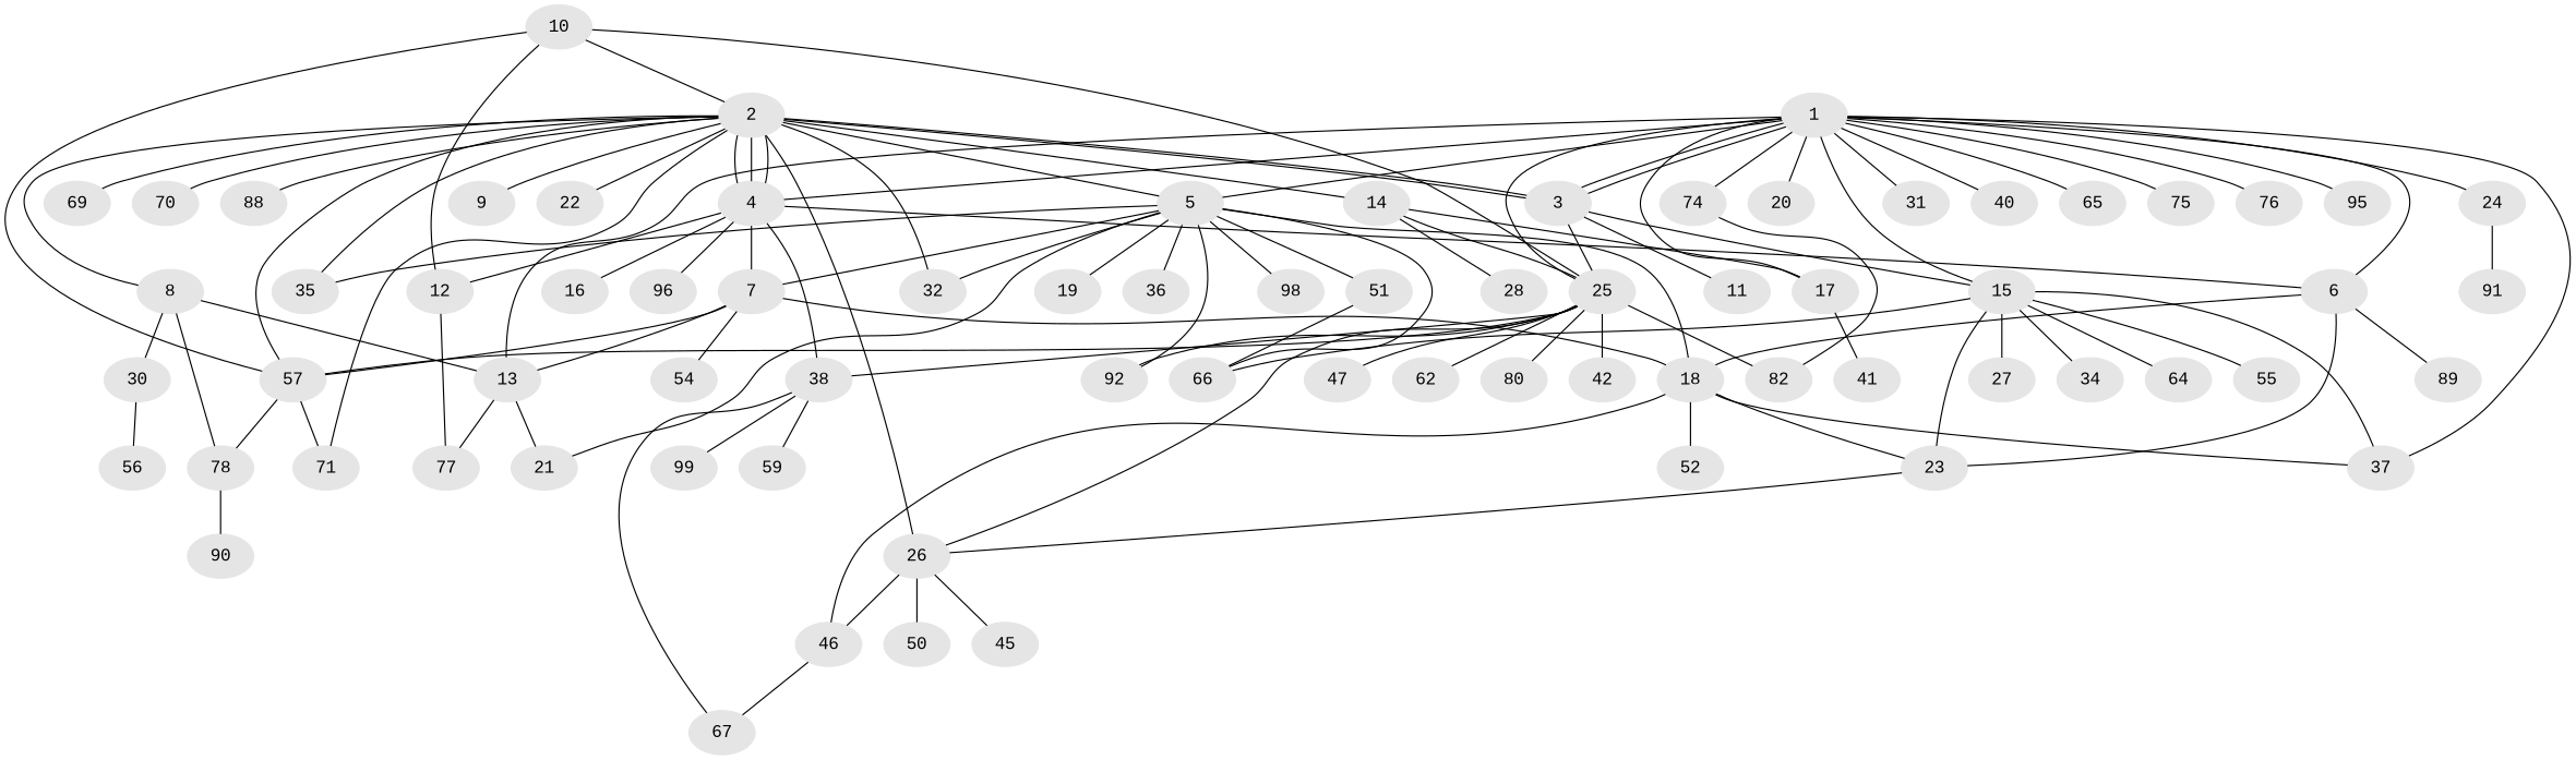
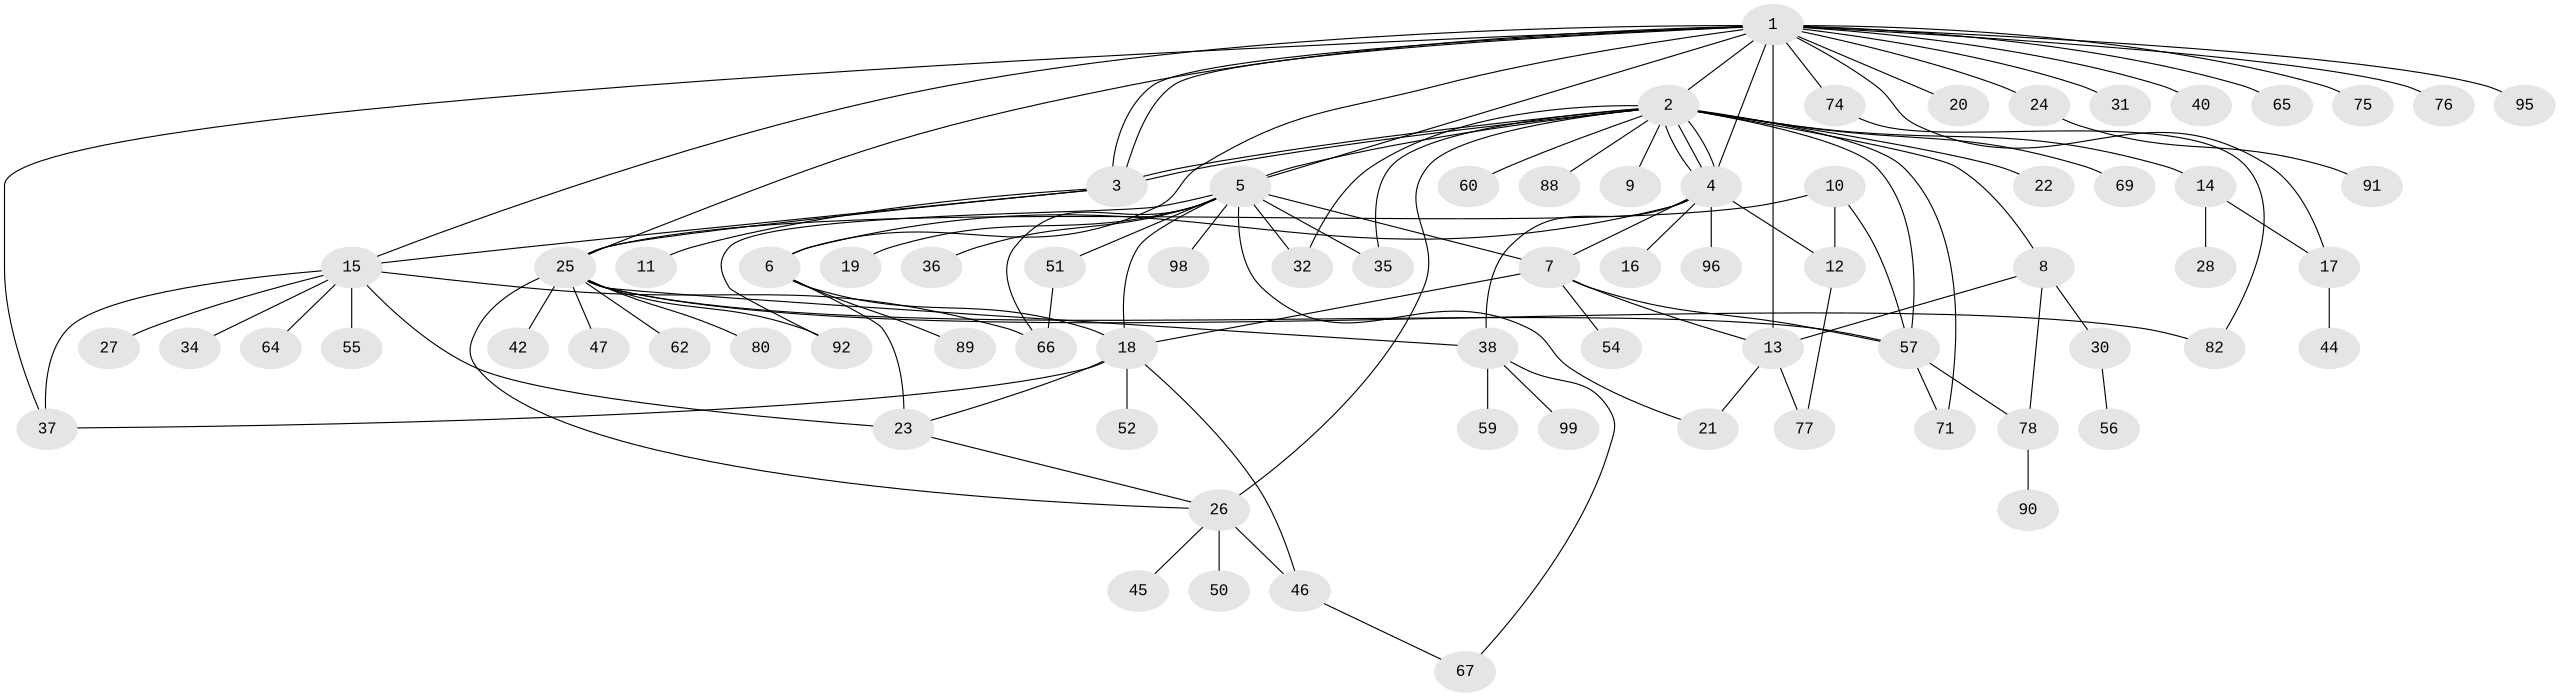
  graph {
    fontname="Liberation Mono"
    node [color=gray90 fontname="Liberation Mono" style=filled]
    edge [fontname="Liberation Mono"]
    1 [super="+85"]
    2 [super="+43"]
    3 [super="+73"]
    4 [super="+81"]
    5 [super="+33"]
    6 [super="+63"]
    13 [super="+87"]
    15 [super="+83"]
    17 [super="+102"]
    20
    24
    25 [super="+44"]
    31
    37 [super="+58"]
    40
    65
    74
    75
    76
    95
    8 [super="+29"]
    9 [super="+103"]
    14 [super="+94"]
    22
    26 [super="+39"]
    32
    35 [super="+53"]
    57 [super="+104"]
    69 [super="+97"]
-   70
+   70 [label=60]
    71
    88
    11
    7 [super="+79"]
    12 [super="+49"]
    16
    38 [super="+60"]
    96
    18 [super="+68"]
    19
    36
    51
    66 [super="+86"]
    92
    98
    21
    23 [super="+61"]
    89
    77 [super="+101"]
    27
    34
    64
    55
-   41
+   41 [label=44]
    91
    42 [super="+100"]
    47
    62
    80
    82
    78 [super="+84"]
    30
    28
    46 [super="+72"]
    45 [super="+48"]
    50
    10 [super="+93"]
    54
    59
    67
    99
    52
    90
    56
-   10 -- 2
+   1 -- 2
    1 -- 3
    1 -- 3
    1 -- 4
    1 -- 5 [weight=2]
    1 -- 6
    1 -- 13
    1 -- 15
    1 -- 17
    1 -- 20
    1 -- 24
    1 -- 25
    1 -- 31
    1 -- 37
    1 -- 40
    1 -- 65
    1 -- 74
    1 -- 75
    1 -- 76
    1 -- 95
    2 -- 3
    2 -- 3
    2 -- 4
    2 -- 4
    2 -- 4
    2 -- 5
    2 -- 8
    2 -- 9
    2 -- 14 [weight=2]
    2 -- 22
    2 -- 26 [weight=2]
    2 -- 32
    2 -- 35
    2 -- 57
    2 -- 69
    2 -- 70
    2 -- 71
    2 -- 88
    3 -- 15
    3 -- 25
    3 -- 11
    4 -- 6
    4 -- 7 [weight=2]
    4 -- 12
    4 -- 16
    4 -- 38
    4 -- 96
    5 -- 32
    5 -- 35
    5 -- 7
    5 -- 18
    5 -- 19
    5 -- 36
    5 -- 51
    5 -- 66
    5 -- 92
    5 -- 98
    5 -- 21
    6 -- 18
    6 -- 23 [weight=2]
    6 -- 89
    13 -- 21
    13 -- 77
    15 -- 37
    15 -- 66
    15 -- 23
    15 -- 27
    15 -- 34
    15 -- 64
    15 -- 55
    17 -- 41
    24 -- 91
    25 -- 26
    25 -- 57
    25 -- 38
    25 -- 92
    25 -- 42
    25 -- 47
    25 -- 62
    25 -- 80
    25 -- 82
    74 -- 82
    8 -- 13
    8 -- 78 [weight=2]
    8 -- 30
    14 -- 17
-   14 -- 25
    14 -- 28
    26 -- 46
    26 -- 45
    26 -- 50
    57 -- 71
    57 -- 78
    7 -- 13
    7 -- 57
    7 -- 18 [weight=2]
    7 -- 54
    12 -- 77
    38 -- 59
    38 -- 67
    38 -- 99
    18 -- 37
    18 -- 23
    18 -- 46
    18 -- 52
    51 -- 66
    23 -- 26
    78 -- 90
    30 -- 56
    46 -- 67
    10 -- 25
    10 -- 57
    10 -- 12
  }
